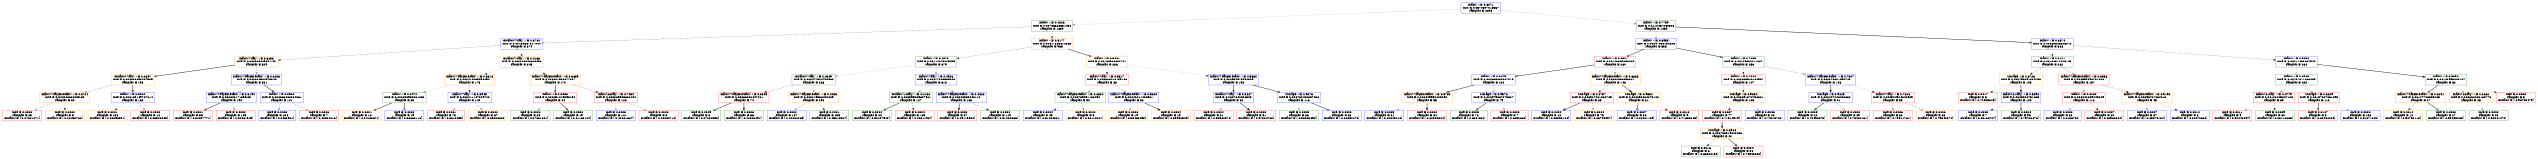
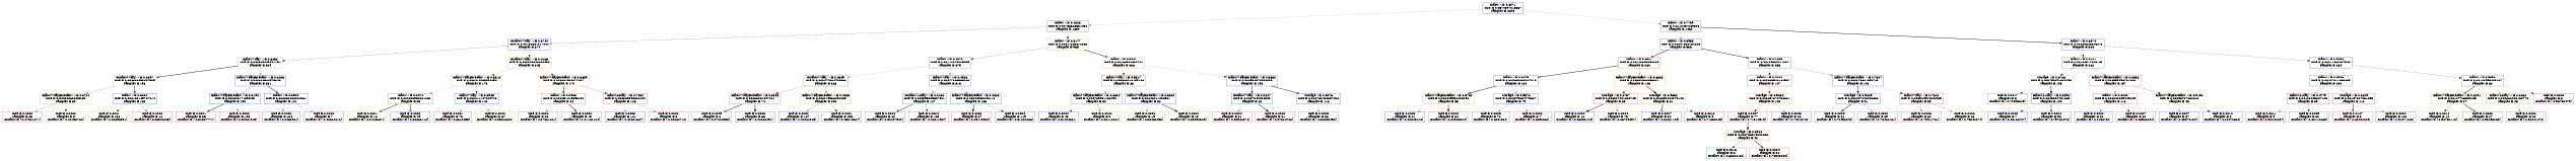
  digraph {
    node [color=blue shape=box]
    edge [arrowhead=onormal style=dotted]
    n1 [label="Inflow <= 0.6071\nmse = 0.0374897018557\nsamples = 2898"]
    n2 [color=darkgreen label="Inflow <= 0.4226\nmse = 0.00736628531434\nsamples = 1839"]
    n3 [color=darkgreen label="Inflow <= 0.7759\nmse = 0.0112467269505\nsamples = 1059"]
    n4 [label="Outflow(7day) <= 0.3744\nmse = 0.00189667317044\nsamples = 874"]
    n5 [color=darkorange label="Inflow <= 0.5177\nmse = 0.00317855812583\nsamples = 965"]
    n6 [label="Inflow <= 0.6955\nmse = 0.00297033134898\nsamples = 533"]
    n7 [label="Inflow <= 0.8674\nmse = 0.00389648503273\nsamples = 526"]
    n8 [color=darkorange label="Inflow(7day) <= 0.3253\nmse = 0.000565649521191\nsamples = 529"]
    n9 [color=darkorange label="Outflow(7day) <= 0.4166\nmse = 0.000820043628058\nsamples = 345"]
    n10 [color=darkgreen label="Inflow <= 0.4678\nmse = 0.00112075029859\nsamples = 679"]
    n11 [color=darkorange label="Inflow <= 0.5441\nmse = 0.00136522632741\nsamples = 286"]
    n12 [color=darkorange label="Outflow(7day) <= 0.2897\nmse = 0.000330053487989\nsamples = 198"]
    n13 [label="Inflow(7dayForecast) <= 0.3426\nmse = 0.000264304575346\nsamples = 331"]
    n14 [color=darkorange label="Inflow(7dayForecast) <= 0.3518\nmse = 0.000414235098294\nsamples = 175"]
    n15 [color=darkorange label="Inflow(7dayForecast) <= 0.3859\nmse = 0.000601988877337\nsamples = 170"]
    n16 [color=darkorange label="Inflow(7dayForecast) <= 0.3724\nmse = 5.54400660048e-05\nsamples = 30"]
    n17 [label="Inflow <= 0.3634\nmse = 0.000185149787214\nsamples = 168"]
    n18 [label="Inflow(7dayForecast) <= 0.3194\nmse = 8.00230317139e-05\nsamples = 190"]
    n19 [label="Inflow <= 0.3920\nmse = 0.000363868034261\nsamples = 141"]
    n20 [color=red label="mse = 0.0000\nsamples = 25\nOutflow = [ 0.27321371]"]
    n21 [color=darkorange label="mse = 0.0002\nsamples = 5\nOutflow = [ 0.28453782]"]
    n22 [color=darkorange label="mse = 0.0001\nsamples = 156\nOutflow = [ 0.30898591]"]
    n23 [color=red label="mse = 0.0006\nsamples = 12\nOutflow = [ 0.33548045]"]
    n24 [color=red label="mse = 0.0001\nsamples = 35\nOutflow = [ 0.32037771]"]
    n25 [color=red label="mse = 0.0000\nsamples = 155\nOutflow = [ 0.33581945]"]
    n26 [label="mse = 0.0002\nsamples = 134\nOutflow = [ 0.3463961]"]
    n27 [color=red label="mse = 0.0006\nsamples = 7\nOutflow = [ 0.40032016]"]
    n28 [color=darkgreen label="Inflow <= 0.3472\nmse = 0.000258953861063\nsamples = 35"]
    n29 [label="Inflow(7day) <= 0.3945\nmse = 0.000211147329723\nsamples = 140"]
    n30 [color=red label="Inflow <= 0.3983\nmse = 0.000451019393192\nsamples = 44"]
    n31 [color=red label="Inflow(28day) <= 0.7054\nmse = 0.000389945686444\nsamples = 126"]
    n32 [color=darkorange label="mse = 0.0001\nsamples = 16\nOutflow = [ 0.34133671]"]
    n33 [label="mse = 0.0002\nsamples = 19\nOutflow = [ 0.36368116]"]
    n34 [color=red label="mse = 0.0001\nsamples = 73\nOutflow = [ 0.3810695]"]
    n35 [color=darkorange label="mse = 0.0002\nsamples = 67\nOutflow = [ 0.39606308]"]
    n36 [color=darkgreen label="mse = 0.0002\nsamples = 25\nOutflow = [ 0.37881861]"]
    n37 [color=darkgreen label="mse = 0.0002\nsamples = 19\nOutflow = [ 0.41163124]"]
    n38 [label="mse = 0.0003\nsamples = 121\nOutflow = [ 0.42681687]"]
    n39 [color=red label="mse = 0.0008\nsamples = 5\nOutflow = [ 0.38030713]"]
    n40 [color=darkgreen label="Outflow(7day) <= 0.4349\nmse = 0.000477304758568\nsamples = 366"]
    n41 [label="Inflow(7day) <= 0.4926\nmse = 0.00077060569848\nsamples = 313"]
    n42 [color=red label="Inflow(7day) <= 0.5517\nmse = 0.000803216159106\nsamples = 88"]
    n43 [label="Inflow(7dayForecast) <= 0.5530\nmse = 0.000952575052309\nsamples = 198"]
    n44 [color=red label="Inflow(7dayForecast) <= 0.3805\nmse = 0.00063802447481\nsamples = 74"]
    n45 [color=darkorange label="Inflow(7dayForecast) <= 0.4485\nmse = 0.000219536480089\nsamples = 292"]
    n46 [color=darkgreen label="Outflow(14day) <= 0.4156\nmse = 0.000599389607921\nsamples = 127"]
    n47 [label="Inflow(7dayForecast) <= 0.4828\nmse = 0.00040505040118\nsamples = 186"]
    n48 [color=darkgreen label="mse = 0.0009\nsamples = 8\nOutflow = [ 0.37202598]"]
    n49 [color=darkgreen label="mse = 0.0003\nsamples = 66\nOutflow = [ 0.42366291]"]
    n50 [label="mse = 0.0002\nsamples = 137\nOutflow = [ 0.44262869]"]
    n51 [color=darkgreen label="mse = 0.0001\nsamples = 155\nOutflow = [ 0.45810567]"]
    n52 [color=darkgreen label="mse = 0.0004\nsamples = 22\nOutflow = [ 0.50157943]"]
    n53 [color=red label="mse = 0.0004\nsamples = 105\nOutflow = [ 0.46211937]"]
    n54 [color=red label="mse = 0.0003\nsamples = 67\nOutflow = [ 0.49119902]"]
    n55 [color=darkgreen label="mse = 0.0004\nsamples = 119\nOutflow = [ 0.51032836]"]
    n56 [color=darkgreen label="Inflow(7dayForecast) <= 0.6834\nmse = 0.000769091183492\nsamples = 50"]
    n57 [label="Inflow(7dayForecast) <= 0.5320\nmse = 0.00046411406901\nsamples = 38"]
    n58 [label="Outflow(7day) <= 0.5827\nmse = 0.0007842854305\nsamples = 82"]
    n59 [label="Storage <= 0.9376\nmse = 0.000760480857468\nsamples = 116"]
    n60 [label="mse = 0.0004\nsamples = 45\nOutflow = [ 0.51464301]"]
    n61 [color=darkorange label="mse = 0.0022\nsamples = 5\nOutflow = [ 0.56113241]"]
    n62 [color=darkorange label="mse = 0.0003\nsamples = 19\nOutflow = [ 0.53465293]"]
    n63 [color=darkorange label="mse = 0.0004\nsamples = 19\nOutflow = [ 0.55592505]"]
    n64 [color=red label="mse = 0.0004\nsamples = 31\nOutflow = [ 0.53982576]"]
    n65 [color=red label="mse = 0.0006\nsamples = 51\nOutflow = [ 0.57364768]"]
    n66 [color=darkgreen label="mse = 0.0005\nsamples = 83\nOutflow = [ 0.58005498]"]
-   n67 [label="mse = 0.0008\nsamples = 33\nOutflow = [ 0.60892276]"]
    n68 [color=red label="Inflow <= 0.6521\nmse = 0.00123385058265\nsamples = 280"]
    n69 [color=darkgreen label="Inflow <= 0.7435\nmse = 0.00129364211837\nsamples = 253"]
    n70 [color=darkgreen label="Inflow <= 0.8121\nmse = 0.00136517625145\nsamples = 262"]
    n71 [label="Inflow <= 0.9458\nmse = 0.00211468237948\nsamples = 264"]
    n72 [label="Inflow <= 0.6279\nmse = 0.000635035837015\nsamples = 134"]
    n73 [color=darkorange label="Inflow(7dayForecast) <= 0.6865\nmse = 0.00082660856041\nsamples = 146"]
    n74 [color=red label="Inflow <= 0.7082\nmse = 0.000833920182907\nsamples = 147"]
    n75 [label="Inflow(7dayForecast) <= 0.7307\nmse = 0.000876601690743\nsamples = 106"]
    n76 [color=darkorange label="Inflow(7dayForecast) <= 0.5785\nmse = 0.000449992203398\nsamples = 55"]
    n77 [label="Storage <= 0.9576\nmse = 0.000579367275627\nsamples = 79"]
    n78 [color=red label="Storage <= 0.8757\nmse = 0.000527201382769\nsamples = 85"]
    n79 [color=darkorange label="Storage <= 0.9554\nmse = 0.000890084275148\nsamples = 61"]
    n80 [label="mse = 0.0005\nsamples = 21\nOutflow = [ 0.60345418]"]
    n81 [color=red label="mse = 0.0002\nsamples = 34\nOutflow = [ 0.62533544]"]
    n82 [color=darkgreen label="mse = 0.0005\nsamples = 72\nOutflow = [ 0.6351582]"]
    n83 [color=red label="mse = 0.0008\nsamples = 7\nOutflow = [ 0.6692862]"]
    n84 [label="mse = 0.0004\nsamples = 10\nOutflow = [ 0.63393144]"]
    n85 [color=darkorange label="mse = 0.0004\nsamples = 75\nOutflow = [ 0.66789097]"]
    n86 [label="mse = 0.0007\nsamples = 52\nOutflow = [ 0.68421139]"]
    n87 [color=red label="mse = 0.0010\nsamples = 9\nOutflow = [ 0.71358345]"]
    n88 [color=darkorange label="Storage <= 0.9354\nmse = 0.000691372758881\nsamples = 105"]
    n89 [label="Storage <= 0.9229\nmse = 0.000437248486338\nsamples = 51"]
    n90 [color=red label="Inflow(7day) <= 0.7826\nmse = 0.000924924342969\nsamples = 55"]
    n91 [color=darkorange label="Storage <= 0.8924\nmse = 0.000756519042853\nsamples = 42"]
    n92 [color=darkgreen label="mse = 0.0016\nsamples = 6\nOutflow = [ 0.66822138]"]
    n93 [color=red label="mse = 0.0004\nsamples = 36\nOutflow = [ 0.70542282]"]
    n94 [color=red label="mse = 0.0007\nsamples = 77\nOutflow = [ 0.71914919]"]
    n95 [label="mse = 0.0003\nsamples = 28\nOutflow = [ 0.74015723]"]
    n96 [color=darkgreen label="mse = 0.0005\nsamples = 22\nOutflow = [ 0.73493075]"]
    n97 [color=red label="mse = 0.0002\nsamples = 29\nOutflow = [ 0.75464131]"]
    n98 [color=red label="mse = 0.0006\nsamples = 32\nOutflow = [ 0.75911761]"]
    n99 [color=darkorange label="mse = 0.0006\nsamples = 23\nOutflow = [ 0.79340874]"]
    n100 [color=darkorange label="Storage <= 0.8726\nmse = 0.000790091330756\nsamples = 105"]
    n101 [color=red label="Inflow(7dayForecast) <= 0.8556\nmse = 0.000995596731886\nsamples = 157"]
    n102 [color=darkgreen label="Inflow <= 0.8983\nmse = 0.00157611233439\nsamples = 202"]
    n103 [color=darkgreen label="Inflow <= 0.9693\nmse = 0.00143995485167\nsamples = 62"]
    n104 [color=red label="mse = 0.0017\nsamples = 5\nOutflow = [ 0.72905829]"]
    n105 [label="Inflow(21day) <= 0.5296\nmse = 0.0005062751665\nsamples = 100"]
    n106 [color=red label="Inflow <= 0.8283\nmse = 0.000842309445229\nsamples = 112"]
    n107 [color=darkorange label="Inflow(7dayForecast) <= 0.9193\nmse = 0.00096737064013\nsamples = 45"]
    n108 [label="mse = 0.0003\nsamples = 7\nOutflow = [ 0.83166707]"]
    n109 [color=darkgreen label="mse = 0.0004\nsamples = 93\nOutflow = [ 0.79726476]"]
    n110 [label="mse = 0.0008\nsamples = 32\nOutflow = [ 0.8153752]"]
    n111 [color=red label="mse = 0.0007\nsamples = 80\nOutflow = [ 0.83980042]"]
    n112 [label="mse = 0.0007\nsamples = 37\nOutflow = [ 0.85075134]"]
    n113 [label="mse = 0.0012\nsamples = 8\nOutflow = [ 0.88470636]"]
    n114 [color=red label="Inflow(21day) <= 0.4779\nmse = 0.00108245807103\nsamples = 89"]
    n115 [color=red label="Storage <= 0.8229\nmse = 0.00157867061895\nsamples = 113"]
    n116 [color=darkorange label="Inflow(7dayForecast) <= 0.8291\nmse = 0.00147726535285\nsamples = 37"]
    n117 [color=darkorange label="Inflow(28day) <= 0.8662\nmse = 0.000262846183778\nsamples = 25"]
    n118 [color=red label="mse = 0.0003\nsamples = 5\nOutflow = [ 0.96705479]"]
    n119 [color=red label="mse = 0.0011\nsamples = 9\nOutflow = [ 0.92242697]"]
    n120 [color=darkgreen label="mse = 0.0009\nsamples = 80\nOutflow = [ 0.88118635]"]
    n121 [color=red label="mse = 0.0107\nsamples = 5\nOutflow = [ 0.83402239]"]
    n122 [label="mse = 0.0008\nsamples = 108\nOutflow = [ 0.91871246]"]
    n123 [color=darkorange label="mse = 0.0018\nsamples = 10\nOutflow = [ 0.90793113]"]
    n124 [color=darkgreen label="mse = 0.0008\nsamples = 27\nOutflow = [ 0.95295265]"]
    n125 [color=darkgreen label="mse = 0.0002\nsamples = 20\nOutflow = [ 0.98841473]"]
    n1 -> n2
    n1 -> n3
    n2 -> n4 [arrowhead=odot style=dashed]
    n2 -> n5 [arrowhead=normal]
    n3 -> n6 [arrowhead=odot]
    n3 -> n7 [style=bold]
    n4 -> n8 [arrowhead=normal style=dashed]
    n4 -> n9 [arrowhead=normal]
    n5 -> n10 [arrowhead=normal style=dashed]
    n5 -> n11 [arrowhead=odot style=bold]
    n6 -> n68 [arrowhead=odot style=bold]
    n6 -> n69 [style=bold]
    n7 -> n70 [arrowhead=normal]
    n7 -> n71 [arrowhead=normal style=dashed]
    n8 -> n12 [style=bold]
    n8 -> n13 [style=dashed]
    n9 -> n14 [arrowhead=normal]
    n9 -> n15 [arrowhead=normal]
    n10 -> n40
    n10 -> n41 [style=dashed]
    n11 -> n42 [arrowhead=normal]
    n11 -> n43 [arrowhead=normal]
    n12 -> n16 [style=dashed]
    n12 -> n17 [style=bold]
    n13 -> n18 [arrowhead=odot style=dashed]
    n13 -> n19 [style=bold]
    n14 -> n28
    n14 -> n29 [arrowhead=normal style=dashed]
    n15 -> n30 [style=bold]
    n15 -> n31 [arrowhead=normal style=dashed]
    n16 -> n20 [style=dashed]
    n16 -> n21 [arrowhead=normal]
    n17 -> n22 [arrowhead=normal]
    n17 -> n23 [style=dashed]
    n18 -> n24 [style=bold]
    n18 -> n25
    n19 -> n26 [style=dashed]
    n19 -> n27 [arrowhead=odot style=dashed]
    n28 -> n32 [arrowhead=odot style=bold]
    n28 -> n33 [arrowhead=odot style=bold]
    n29 -> n34
    n29 -> n35 [style=dashed]
    n30 -> n36
    n30 -> n37 [style=bold]
    n31 -> n38 [arrowhead=odot]
    n31 -> n39 [arrowhead=odot style=dashed]
    n40 -> n44 [arrowhead=normal style=dashed]
    n40 -> n45 [style=dashed]
    n41 -> n46
    n41 -> n47 [style=dashed]
    n42 -> n56
    n42 -> n57 [arrowhead=odot style=dashed]
    n43 -> n58 [style=bold]
    n43 -> n59 [arrowhead=odot style=bold]
    n44 -> n48 [arrowhead=odot style=bold]
    n44 -> n49 [arrowhead=normal style=bold]
    n45 -> n50 [style=dashed]
    n45 -> n51 [arrowhead=normal style=dashed]
    n46 -> n52 [style=bold]
    n46 -> n53 [arrowhead=normal style=dashed]
    n47 -> n54 [arrowhead=normal style=bold]
    n47 -> n55 [arrowhead=normal style=dashed]
    n56 -> n60 [arrowhead=normal]
    n56 -> n61 [style=dashed]
    n57 -> n62 [arrowhead=odot]
    n57 -> n63 [arrowhead=normal style=bold]
    n58 -> n64
    n58 -> n65 [arrowhead=normal style=bold]
    n59 -> n66 [arrowhead=odot]
-   n59 -> n67 [arrowhead=odot style=bold]
    n68 -> n72 [style=bold]
    n68 -> n73 [style=dashed]
    n69 -> n74 [arrowhead=normal]
    n69 -> n75 [style=dashed]
    n70 -> n100 [arrowhead=normal style=dashed]
    n70 -> n101 [style=dashed]
    n71 -> n102 [arrowhead=odot]
-   n71 -> n103 [arrowhead=normal style=bold]
+   n71 -> n103 [arrowhead=normal style=dashed]
    n72 -> n76 [style=bold]
    n72 -> n77 [arrowhead=odot]
    n73 -> n78 [arrowhead=normal style=dashed]
    n73 -> n79 [arrowhead=normal style=bold]
    n74 -> n88 [arrowhead=normal style=dashed]
    n75 -> n89 [arrowhead=normal style=bold]
    n75 -> n90 [arrowhead=normal]
    n76 -> n80
    n76 -> n81 [arrowhead=normal style=bold]
-   n77 -> n82 [style=bold]
+   n77 -> n82 [style=dashed]
    n77 -> n83
    n78 -> n84 [arrowhead=normal style=bold]
    n78 -> n85 [style=dashed]
    n79 -> n86 [arrowhead=odot style=bold]
    n79 -> n87 [arrowhead=normal]
    n88 -> n94 [arrowhead=normal]
    n88 -> n95 [arrowhead=odot]
    n89 -> n96 [style=bold]
    n89 -> n97 [arrowhead=odot style=dashed]
    n90 -> n98 [style=dashed]
    n90 -> n99 [style=dashed]
    n91 -> n92 [arrowhead=normal style=dashed]
    n91 -> n93 [style=bold]
    n94 -> n91 [arrowhead=normal style=bold]
    n100 -> n104 [arrowhead=normal]
    n100 -> n105 [arrowhead=normal style=bold]
    n101 -> n106
    n101 -> n107 [arrowhead=normal style=dashed]
    n102 -> n114
    n102 -> n115 [arrowhead=odot style=dashed]
    n103 -> n116 [arrowhead=odot style=bold]
    n103 -> n117 [arrowhead=odot]
    n103 -> n118 [arrowhead=normal]
    n105 -> n108 [arrowhead=normal]
    n105 -> n109 [arrowhead=odot style=bold]
    n106 -> n110
    n106 -> n111 [arrowhead=normal style=dashed]
    n107 -> n112 [style=dashed]
    n107 -> n113 [arrowhead=normal]
    n114 -> n119
    n114 -> n120 [arrowhead=normal style=dashed]
    n115 -> n121 [style=bold]
    n115 -> n122 [arrowhead=odot]
    n116 -> n123 [arrowhead=normal style=dashed]
    n116 -> n124 [arrowhead=odot style=bold]
    n117 -> n125
  }
